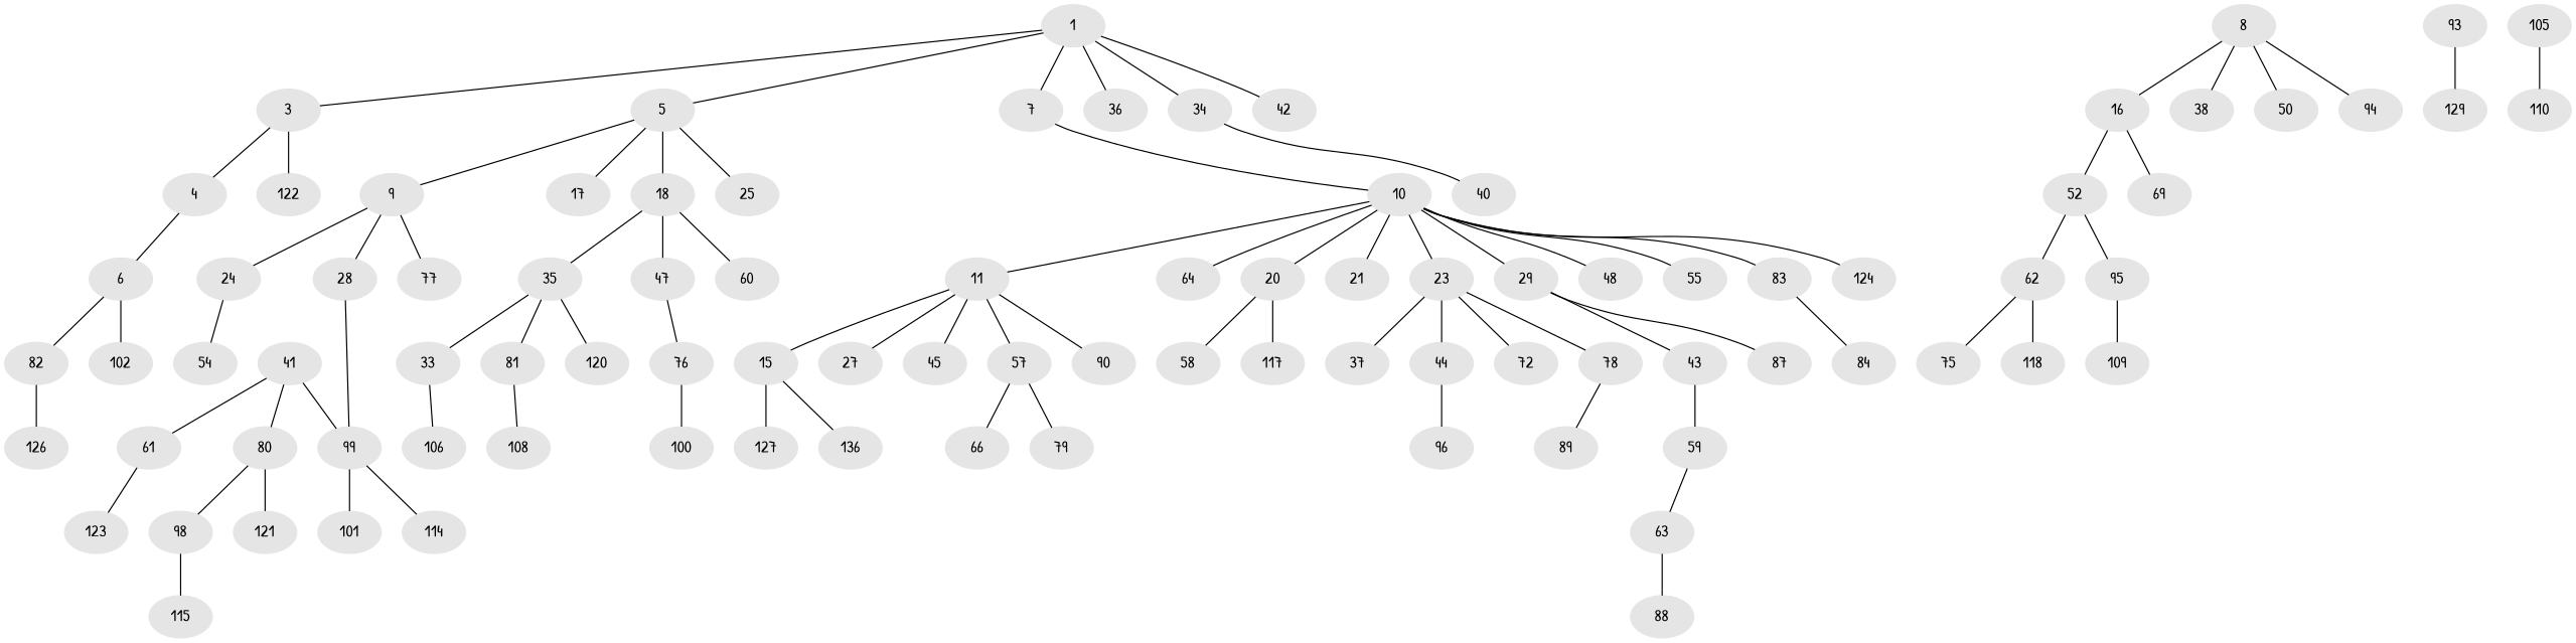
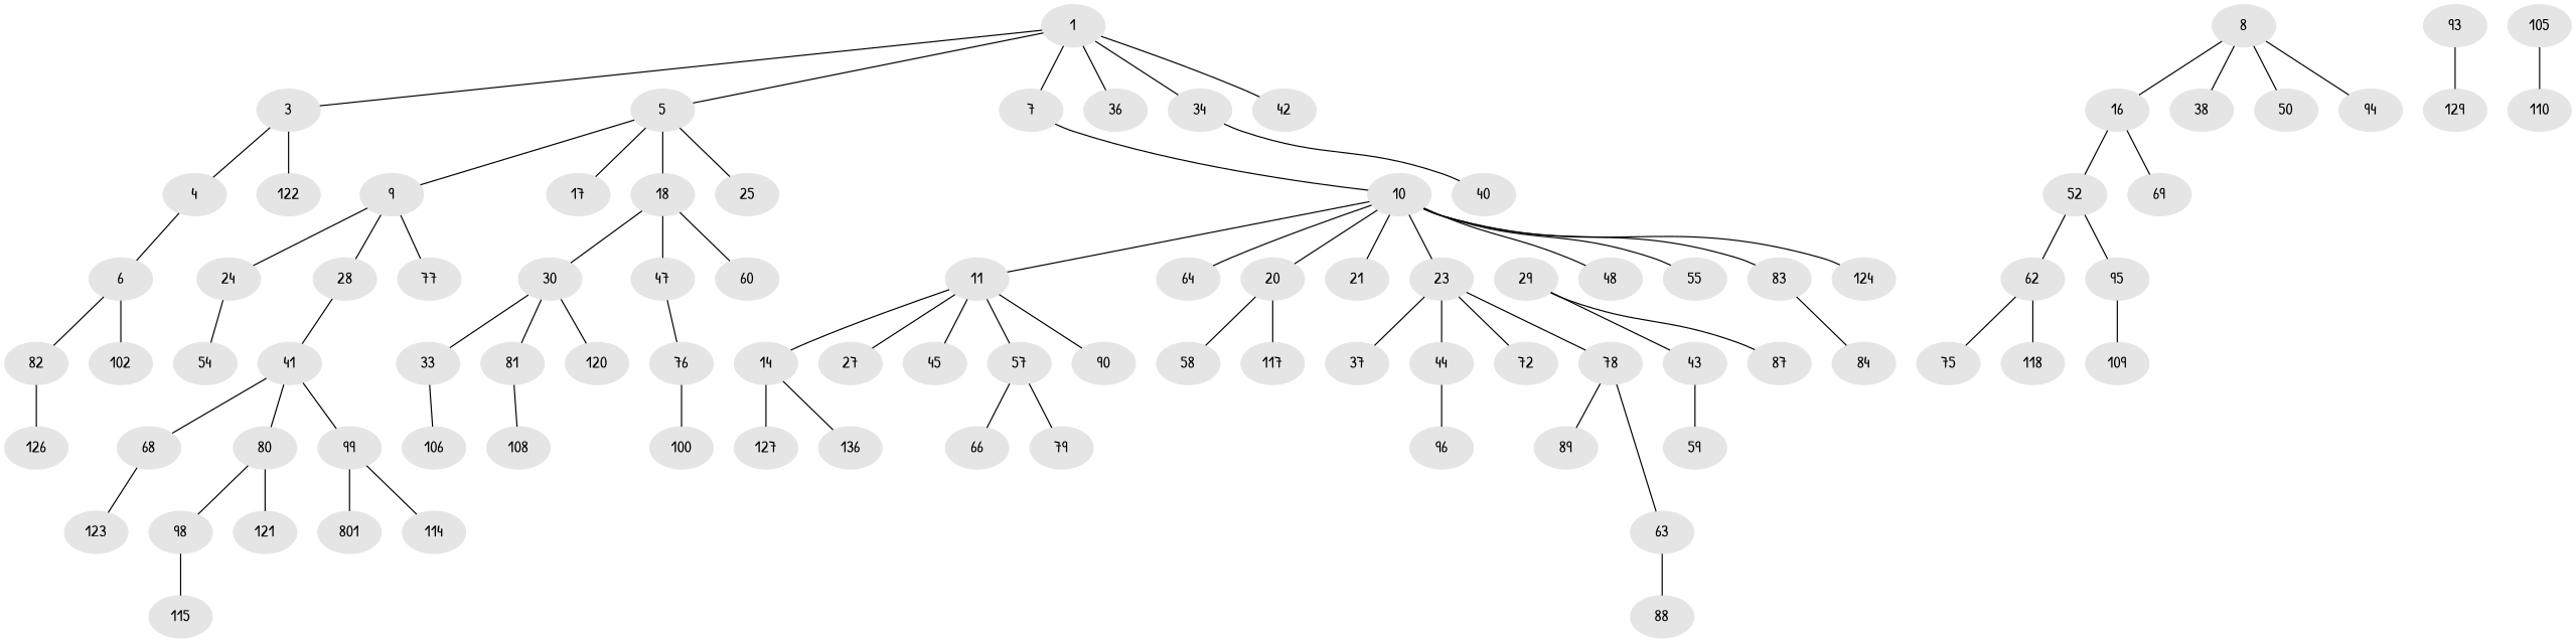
  graph {
    fontname="Patrick Hand"
    node [color=gray90 fontname="Patrick Hand" style=filled]
    edge [fontname="Patrick Hand"]
    1 [super="+2"]
    3 [super="+65"]
    5 [super="+132"]
    7
    n5 [label=36]
    34 [super="+35"]
    42 [super="+92"]
    4 [super="+12"]
    122
    9 [super="+22"]
    17
    18 [super="+51"]
    25 [super="+56"]
    10 [super="+19"]
    40
    6 [super="+128"]
    82 [super="+103"]
    102 [super="+113"]
    8 [super="+29"]
    16 [super="+39"]
    38
    50
    94 [super="+130"]
    24 [super="+53"]
    28
    77 [super="+125"]
-   30 [super="+31" label=35]
+   30 [super="+31"]
    47 [super="+67"]
    60
    126
    11 [super="+13"]
    n32 [label=64]
    20 [super="+90"]
    21
    23 [super="+36"]
    n36 [label=29 super="+64"]
    48 [super="+85"]
    55
    83
    124
    52 [super="+134"]
    69
    54
    41 [super="+70"]
-   15 [super="+71"]
+   15 [super="+71" label=14]
    27
    45 [super="+46"]
    57 [super="+73"]
    n49 [label=90]
    58
    117
    37
    44 [super="+107"]
    72
    78 [super="+86"]
    43
    87
    84
    127
    136
    66 [super="+68"]
    79
    62
    95 [super="+131"]
    33 [super="+49"]
    81 [super="+97"]
    120
    76
    96
    89
    59
-   61 [super="+104"]
+   61 [super="+104" label=68]
    80 [super="+119"]
    99 [super="+135"]
    106
    108
    123
    98 [super="+112"]
    121
-   101 [super="+116"]
+   101 [super="+116" label=801]
    114
    63 [super="+74"]
    100
    75
    118
    109
    88
    93 [super="+111"]
    129
    115
    105
    110
    1 -- 3
    1 -- 5
    1 -- 7
    1 -- n5
    1 -- 34
    1 -- 42
    3 -- 4
    3 -- 122
    5 -- 9
    5 -- 17
    5 -- 18
    5 -- 25
    7 -- 10
    34 -- 40
    4 -- 6
    9 -- 24
    9 -- 28
    9 -- 77
    18 -- 30
    18 -- 47
    18 -- 60
    10 -- 11
    10 -- n32
    10 -- 20
    10 -- 21
    10 -- 23
-   10 -- n36
    10 -- 48
    10 -- 55
    10 -- 83
    10 -- 124
    6 -- 82
    6 -- 102
    82 -- 126
    8 -- 16
    8 -- 38
    8 -- 50
    8 -- 94
    16 -- 52
    16 -- 69
    24 -- 54
-   28 -- 99
+   28 -- 41
    30 -- 33
    30 -- 81
    30 -- 120
    47 -- 76
    11 -- 15
    11 -- 27
    11 -- 45
    11 -- 57
    11 -- n49
    20 -- 58
    20 -- 117
    23 -- 37
    23 -- 44
    23 -- 72
    23 -- 78
    n36 -- 43
    n36 -- 87
    83 -- 84
    52 -- 62
    52 -- 95
    41 -- 61
    41 -- 80
    41 -- 99
    15 -- 127
    15 -- 136
    57 -- 66
    57 -- 79
    44 -- 96
    78 -- 89
    43 -- 59
    62 -- 75
    62 -- 118
    95 -- 109
    33 -- 106
    81 -- 108
    76 -- 100
-   59 -- 63
+   78 -- 63
    61 -- 123
    80 -- 98
    80 -- 121
    99 -- 101
    99 -- 114
    98 -- 115
    63 -- 88
    93 -- 129
    105 -- 110
  }
